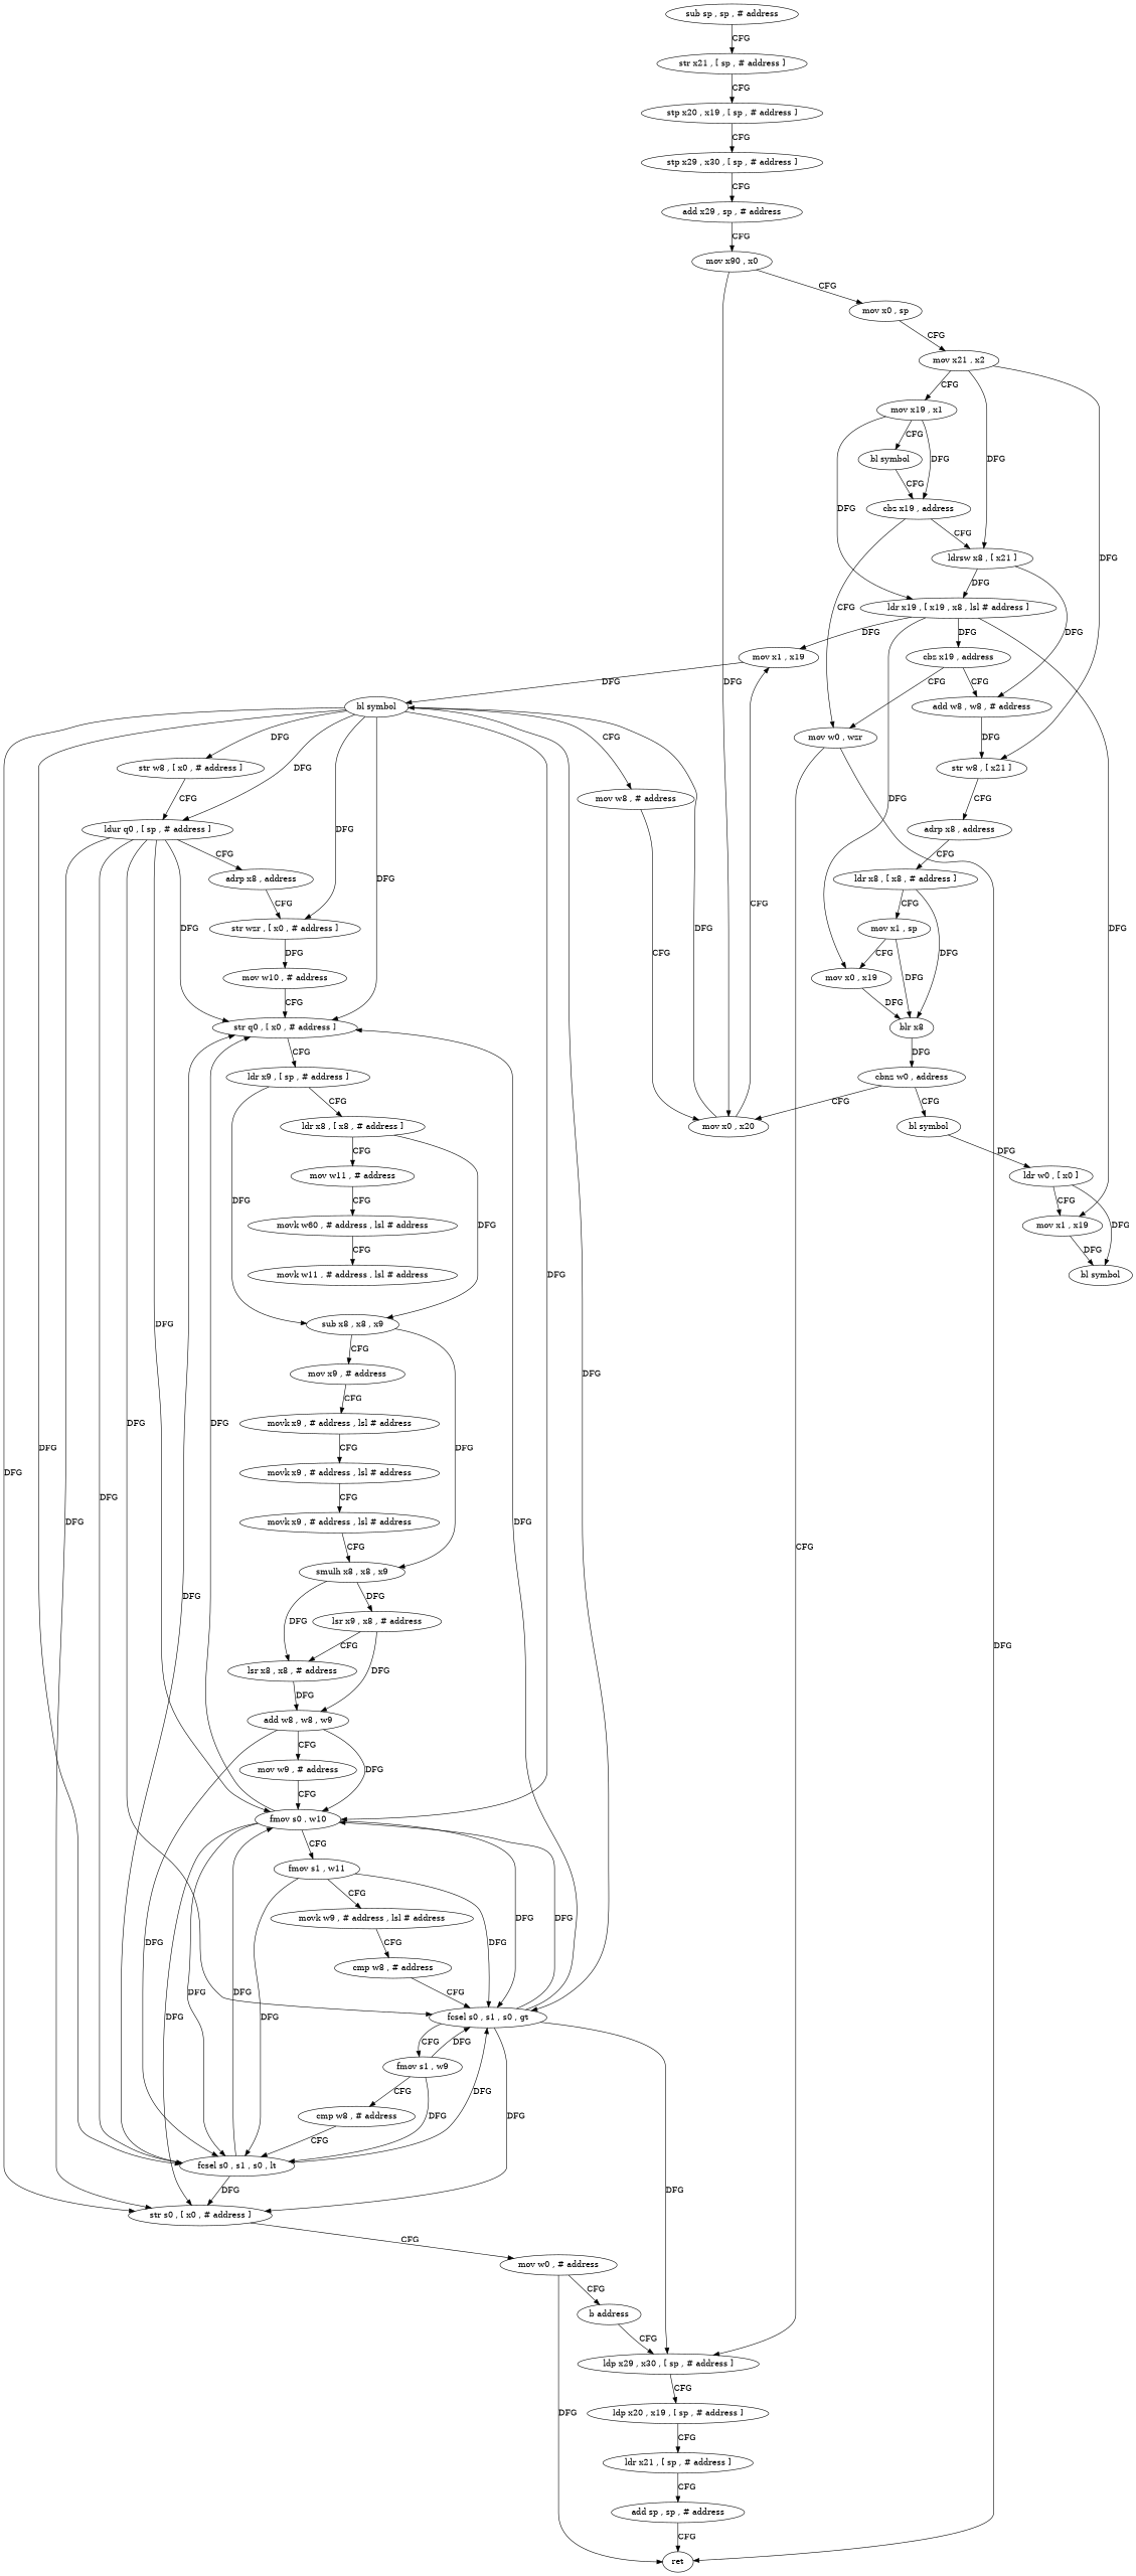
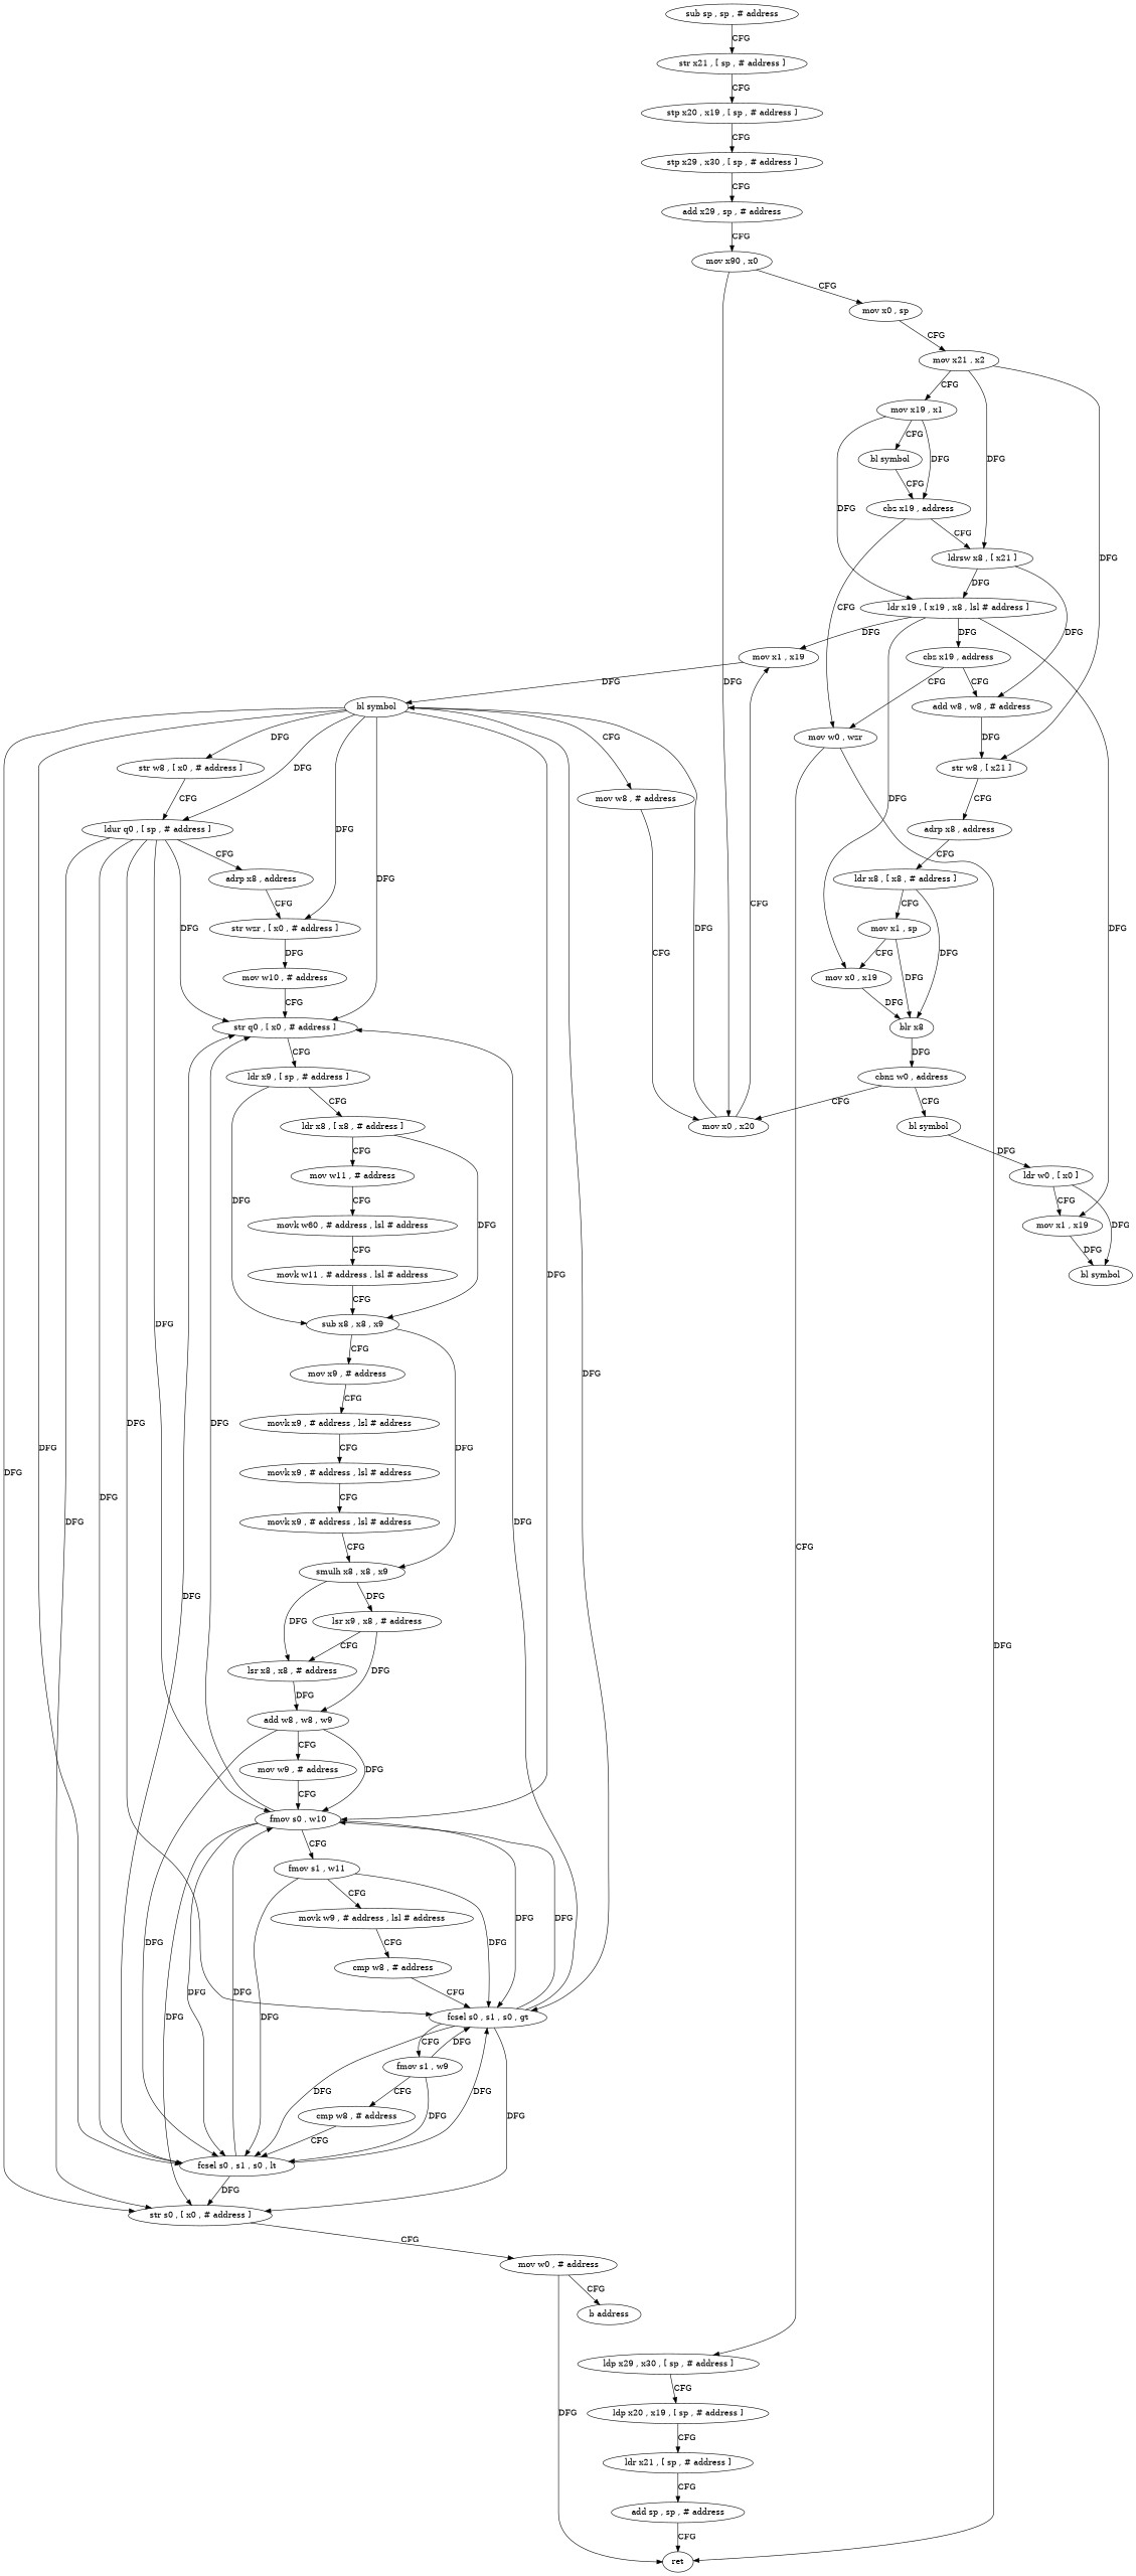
  digraph {
    n1 [label="sub sp , sp , # address"]
    n2 [label="str x21 , [ sp , # address ]"]
    n3 [label="stp x20 , x19 , [ sp , # address ]"]
    n4 [label="stp x29 , x30 , [ sp , # address ]"]
    n5 [label="add x29 , sp , # address"]
    n6 [label="mov x90 , x0"]
    n7 [label="mov x0 , sp"]
    n8 [label="mov x0 , x20"]
    n9 [label="mov x21 , x2"]
    n10 [label="mov x1 , x19"]
    n11 [label="bl symbol"]
    n12 [label="mov x19 , x1"]
    n13 [label="ldrsw x8 , [ x21 ]"]
    n14 [label="str w8 , [ x21 ]"]
    n15 [label="bl symbol"]
    n16 [label="cbz x19 , address"]
    n17 [label="ldr x19 , [ x19 , x8 , lsl # address ]"]
    n18 [label="add w8 , w8 , # address"]
    n19 [label="adrp x8 , address"]
    n20 [label="mov w0 , wzr"]
    n21 [label="cbz x19 , address"]
    n22 [label="mov x0 , x19"]
    n23 [label="mov x1 , x19"]
    n24 [label="ldp x29 , x30 , [ sp , # address ]"]
    n25 [label=ret]
    n26 [label="ldp x20 , x19 , [ sp , # address ]"]
    n27 [label="ldr x21 , [ sp , # address ]"]
    n28 [label="blr x8"]
    n29 [label="bl symbol"]
    n30 [label="ldr x8 , [ x8 , # address ]"]
    n31 [label="mov x1 , sp"]
    n32 [label="cbnz w0 , address"]
    n33 [label="bl symbol"]
    n34 [label="ldr w0 , [ x0 ]"]
    n35 [label="mov w8 , # address"]
    n36 [label="str w8 , [ x0 , # address ]"]
    n37 [label="ldur q0 , [ sp , # address ]"]
    n38 [label="str wzr , [ x0 , # address ]"]
    n39 [label="str q0 , [ x0 , # address ]"]
    n40 [label="fmov s0 , w10"]
    n41 [label="fcsel s0 , s1 , s0 , gt"]
    n42 [label="fcsel s0 , s1 , s0 , lt"]
    n43 [label="str s0 , [ x0 , # address ]"]
    n44 [label="adrp x8 , address"]
    n45 [label="mov w10 , # address"]
    n46 [label="ldr x9 , [ sp , # address ]"]
    n47 [label="fmov s1 , w11"]
    n48 [label="fmov s1 , w9"]
    n49 [label="mov w0 , # address"]
    n50 [label="ldr x8 , [ x8 , # address ]"]
    n51 [label="sub x8 , x8 , x9"]
    n52 [label="mov w11 , # address"]
    n53 [label="mov x9 , # address"]
    n54 [label="smulh x8 , x8 , x9"]
    n55 [label="movk w60 , # address , lsl # address"]
    n56 [label="movk w11 , # address , lsl # address"]
    n57 [label="movk x9 , # address , lsl # address"]
    n58 [label="lsr x9 , x8 , # address"]
    n59 [label="lsr x8 , x8 , # address"]
    n60 [label="movk x9 , # address , lsl # address"]
    n61 [label="movk x9 , # address , lsl # address"]
    n62 [label="add w8 , w8 , w9"]
    n63 [label="mov w9 , # address"]
    n64 [label="movk w9 , # address , lsl # address"]
    n65 [label="cmp w8 , # address"]
    n66 [label="cmp w8 , # address"]
    n67 [label="b address"]
    n68 [label="add sp , sp , # address"]
    n1 -> n2 [label=CFG]
    n2 -> n3 [label=CFG]
    n3 -> n4 [label=CFG]
    n4 -> n5 [label=CFG]
    n5 -> n6 [label=CFG]
    n6 -> n7 [label=CFG]
    n6 -> n8 [label=DFG]
    n7 -> n9 [label=CFG]
    n8 -> n10 [label=CFG]
    n8 -> n11 [label=DFG]
    n9 -> n12 [label=CFG]
    n9 -> n13 [label=DFG]
    n9 -> n14 [label=DFG]
    n10 -> n11 [label=DFG]
    n11 -> n35 [label=CFG]
    n11 -> n36 [label=DFG]
    n11 -> n37 [label=DFG]
    n11 -> n38 [label=DFG]
    n11 -> n39 [label=DFG]
    n11 -> n40 [label=DFG]
    n11 -> n41 [label=DFG]
    n11 -> n42 [label=DFG]
    n11 -> n43 [label=DFG]
    n12 -> n15 [label=CFG]
    n12 -> n16 [label=DFG]
    n12 -> n17 [label=DFG]
    n13 -> n17 [label=DFG]
    n13 -> n18 [label=DFG]
    n14 -> n19 [label=CFG]
    n15 -> n16 [label=CFG]
    n16 -> n13 [label=CFG]
    n16 -> n20 [label=CFG]
    n17 -> n10 [label=DFG]
    n17 -> n21 [label=DFG]
    n17 -> n22 [label=DFG]
    n17 -> n23 [label=DFG]
    n18 -> n14 [label=DFG]
    n19 -> n30 [label=CFG]
    n20 -> n24 [label=CFG]
    n20 -> n25 [label=DFG]
    n21 -> n18 [label=CFG]
    n21 -> n20 [label=CFG]
    n22 -> n28 [label=DFG]
    n23 -> n29 [label=DFG]
    n24 -> n26 [label=CFG]
    n26 -> n27 [label=CFG]
    n27 -> n68 [label=CFG]
    n28 -> n32 [label=DFG]
    n30 -> n28 [label=DFG]
    n30 -> n31 [label=CFG]
    n31 -> n22 [label=CFG]
    n31 -> n28 [label=DFG]
    n32 -> n8 [label=CFG]
    n32 -> n33 [label=CFG]
    n33 -> n34 [label=DFG]
    n34 -> n23 [label=CFG]
    n34 -> n29 [label=DFG]
    n35 -> n8 [label=CFG]
    n36 -> n37 [label=CFG]
    n37 -> n39 [label=DFG]
    n37 -> n40 [label=DFG]
    n37 -> n41 [label=DFG]
    n37 -> n42 [label=DFG]
    n37 -> n43 [label=DFG]
    n37 -> n44 [label=CFG]
    n38 -> n45 [label=DFG]
    n39 -> n46 [label=CFG]
    n40 -> n39 [label=DFG]
    n40 -> n41 [label=DFG]
    n40 -> n42 [label=DFG]
    n40 -> n43 [label=DFG]
    n40 -> n47 [label=CFG]
    n41 -> n39 [label=DFG]
    n41 -> n40 [label=DFG]
-   n41 -> n24 [label=DFG]
+   n41 -> n42 [label=DFG]
    n41 -> n43 [label=DFG]
    n41 -> n48 [label=CFG]
    n42 -> n39 [label=DFG]
    n42 -> n40 [label=DFG]
    n42 -> n41 [label=DFG]
    n42 -> n43 [label=DFG]
    n43 -> n49 [label=CFG]
    n44 -> n38 [label=CFG]
    n45 -> n39 [label=CFG]
    n46 -> n50 [label=CFG]
    n46 -> n51 [label=DFG]
    n47 -> n41 [label=DFG]
    n47 -> n42 [label=DFG]
    n47 -> n64 [label=CFG]
    n48 -> n41 [label=DFG]
    n48 -> n42 [label=DFG]
    n48 -> n66 [label=CFG]
    n49 -> n25 [label=DFG]
    n49 -> n67 [label=CFG]
    n50 -> n51 [label=DFG]
    n50 -> n52 [label=CFG]
    n51 -> n53 [label=CFG]
    n51 -> n54 [label=DFG]
    n52 -> n55 [label=CFG]
    n53 -> n57 [label=CFG]
    n54 -> n58 [label=DFG]
    n54 -> n59 [label=DFG]
    n55 -> n56 [label=CFG]
+   n56 -> n51 [label=CFG]
    n57 -> n60 [label=CFG]
    n58 -> n59 [label=CFG]
    n58 -> n62 [label=DFG]
    n59 -> n62 [label=DFG]
    n60 -> n61 [label=CFG]
    n61 -> n54 [label=CFG]
    n62 -> n40 [label=DFG]
    n62 -> n42 [label=DFG]
    n62 -> n63 [label=CFG]
    n63 -> n40 [label=CFG]
    n64 -> n65 [label=CFG]
    n65 -> n41 [label=CFG]
    n66 -> n42 [label=CFG]
-   n67 -> n24 [label=CFG]
    n68 -> n25 [label=CFG]
  }
